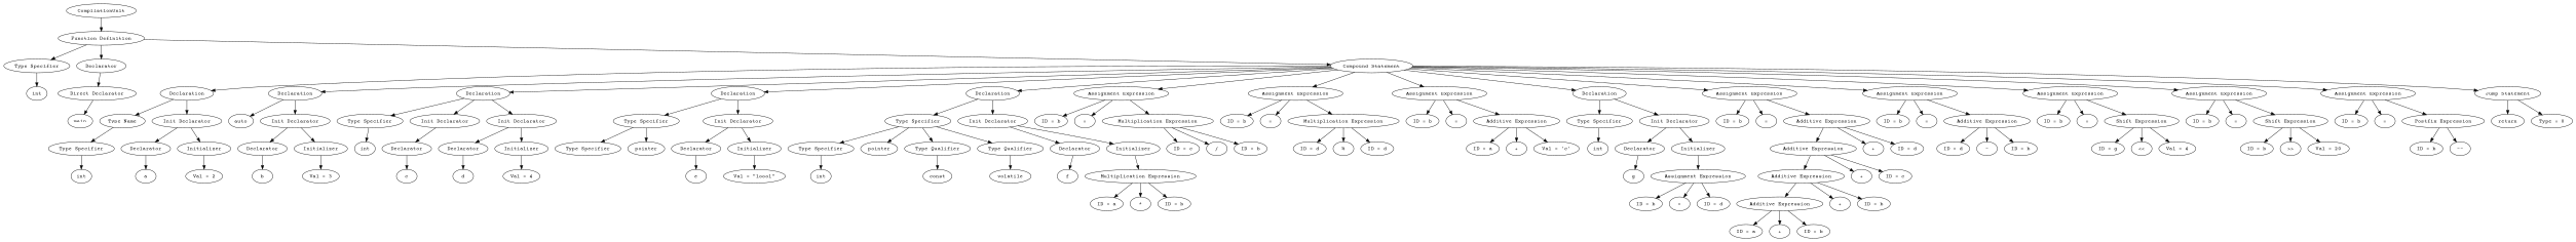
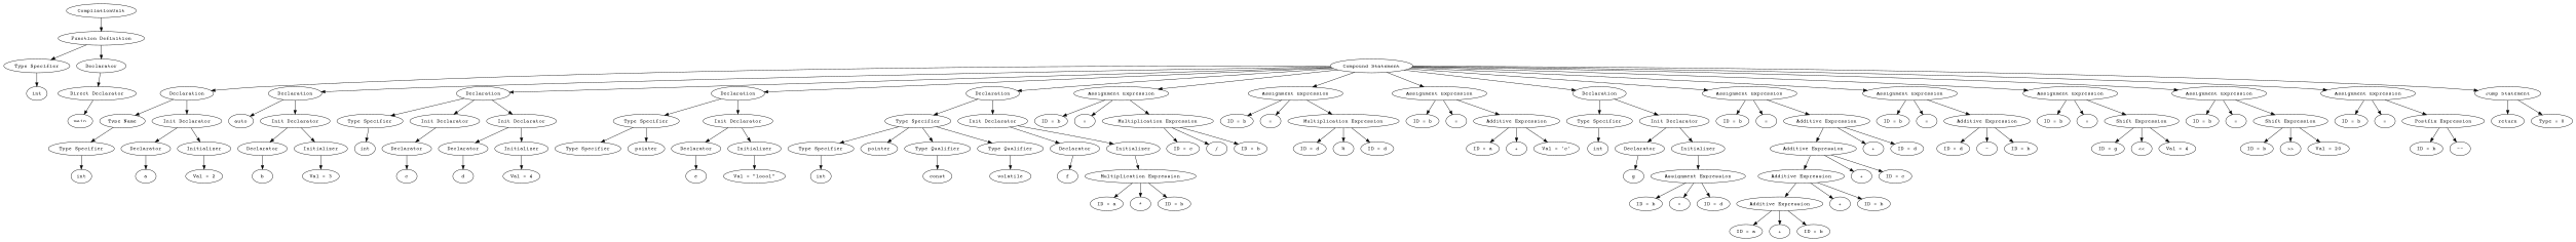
  digraph {
    fontname="Courier Prime"
    node [fontname="Courier Prime"]
    edge [fontname="Courier Prime"]
    n1 [label=CompilationUnit]
    n2 [label="Function Definition"]
    n3 [label="Type Specifier"]
    n4 [label=Declarator]
    n5 [label="Compound Statement"]
    n6 [label=int]
    n7 [label="Direct Declarator"]
    n8 [label=Declaration]
    n9 [label=Declaration]
    n10 [label=Declaration]
    n11 [label=Declaration]
    n12 [label=Declaration]
    n13 [label="Assignment Expression"]
    n14 [label="Assignment Expression"]
    n15 [label="Assignment Expression"]
    n16 [label=Declaration]
    n17 [label="Assignment Expression"]
    n18 [label="Assignment Expression"]
    n19 [label="Assignment Expression"]
    n20 [label="Assignment Expression"]
    n21 [label="Assignment Expression"]
    n22 [label="Jump Statement"]
    n23 [label=main]
    n24 [label="Type Name"]
    n25 [label="Init Declarator"]
    n26 [label=auto]
    n27 [label="Init Declarator"]
    n28 [label="Type Specifier"]
    n29 [label="Init Declarator"]
    n30 [label="Init Declarator"]
    n31 [label="Type Specifier"]
    n32 [label="Init Declarator"]
    n33 [label="Type Specifier"]
    n34 [label="Init Declarator"]
    n35 [label="ID = b"]
    n36 [label="="]
    n37 [label="Multiplication Expression"]
    n38 [label="ID = b"]
    n39 [label="="]
    n40 [label="Multiplication Expression"]
    n41 [label="ID = b"]
    n42 [label="="]
    n43 [label="Additive Expression"]
    n44 [label="Type Specifier"]
    n45 [label="Init Declarator"]
    n46 [label="ID = b"]
    n47 [label="="]
    n48 [label="Additive Expression"]
    n49 [label="ID = b"]
    n50 [label="="]
    n51 [label="Additive Expression"]
    n52 [label="ID = b"]
    n53 [label="="]
    n54 [label="Shift Expression"]
    n55 [label="ID = b"]
    n56 [label="="]
    n57 [label="Shift Expression"]
    n58 [label="ID = b"]
    n59 [label="="]
    n60 [label="Postfix Expression"]
    n61 [label=return]
    n62 [label="Type = 0"]
    n63 [label="Type Specifier"]
    n64 [label=Declarator]
    n65 [label=Initializer]
    n66 [label=int]
    n67 [label=a]
    n68 [label="Val = 2"]
    n69 [label=Declarator]
    n70 [label=Initializer]
    n71 [label=b]
    n72 [label="Val = 3"]
    n73 [label=int]
    n74 [label=Declarator]
    n75 [label=Declarator]
    n76 [label=Initializer]
    n77 [label=c]
    n78 [label=d]
    n79 [label="Val = 4"]
    n80 [label="Type Specifier"]
    n81 [label=pointer]
    n82 [label=Declarator]
    n83 [label=Initializer]
    n84 [label=e]
    n85 [label="Val = \"loool\""]
    n86 [label="Type Specifier"]
    n87 [label=pointer]
    n88 [label="Type Qualifier"]
    n89 [label="Type Qualifier"]
    n90 [label=Declarator]
    n91 [label=Initializer]
    n92 [label=int]
    n93 [label=const]
    n94 [label=volatile]
    n95 [label=f]
    n96 [label="Multiplication Expression"]
    n97 [label="ID = a"]
    n98 [label="*"]
    n99 [label="ID = b"]
    n100 [label="ID = c"]
    n101 [label="/"]
    n102 [label="ID = b"]
    n103 [label="ID = d"]
    n104 [label="%"]
    n105 [label="ID = d"]
    n106 [label="ID = a"]
    n107 [label="+"]
    n108 [label="Val = 'c'"]
    n109 [label=int]
    n110 [label=Declarator]
    n111 [label=Initializer]
    n112 [label=g]
    n113 [label="Assignment Expression"]
    n114 [label="ID = b"]
    n115 [label="="]
    n116 [label="ID = d"]
    n117 [label="Additive Expression"]
    n118 [label="+"]
    n119 [label="ID = d"]
    n120 [label="Additive Expression"]
    n121 [label="+"]
    n122 [label="ID = c"]
    n123 [label="Additive Expression"]
    n124 [label="+"]
    n125 [label="ID = b"]
    n126 [label="ID = a"]
    n127 [label="+"]
    n128 [label="ID = b"]
    n129 [label="ID = d"]
    n130 [label="-"]
    n131 [label="ID = b"]
    n132 [label="ID = g"]
    n133 [label="<<"]
    n134 [label="Val = 4"]
    n135 [label="ID = b"]
    n136 [label=">>"]
    n137 [label="Val = 20"]
    n138 [label="ID = b"]
    n139 [label="--"]
    n1 -> n2
    n2 -> n3
    n2 -> n4
-   n2 -> n5
    n3 -> n6
    n4 -> n7
    n5 -> n8
    n5 -> n9
    n5 -> n10
    n5 -> n11
    n5 -> n12
    n5 -> n13
    n5 -> n14
    n5 -> n15
    n5 -> n16
    n5 -> n17
    n5 -> n18
    n5 -> n19
    n5 -> n20
    n5 -> n21
    n5 -> n22
    n7 -> n23
    n8 -> n24
    n8 -> n25
    n9 -> n26
    n9 -> n27
    n10 -> n28
    n10 -> n29
    n10 -> n30
    n11 -> n31
    n11 -> n32
    n12 -> n33
    n12 -> n34
    n13 -> n35
    n13 -> n36
    n13 -> n37
    n14 -> n38
    n14 -> n39
    n14 -> n40
    n15 -> n41
    n15 -> n42
    n15 -> n43
    n16 -> n44
    n16 -> n45
    n17 -> n46
    n17 -> n47
    n17 -> n48
    n18 -> n49
    n18 -> n50
    n18 -> n51
    n19 -> n52
    n19 -> n53
    n19 -> n54
    n20 -> n55
    n20 -> n56
    n20 -> n57
    n21 -> n58
    n21 -> n59
    n21 -> n60
    n22 -> n61
    n22 -> n62
    n24 -> n63
    n25 -> n64
    n25 -> n65
    n27 -> n69
    n27 -> n70
    n28 -> n73
    n29 -> n74
    n30 -> n75
    n30 -> n76
    n31 -> n80
    n31 -> n81
    n32 -> n82
    n32 -> n83
    n33 -> n86
    n33 -> n87
    n33 -> n88
    n33 -> n89
    n34 -> n90
    n34 -> n91
    n37 -> n100
    n37 -> n101
    n37 -> n102
    n40 -> n103
    n40 -> n104
    n40 -> n105
    n43 -> n106
    n43 -> n107
    n43 -> n108
    n44 -> n109
    n45 -> n110
    n45 -> n111
    n48 -> n117
    n48 -> n118
    n48 -> n119
    n51 -> n129
    n51 -> n130
    n51 -> n131
    n54 -> n132
    n54 -> n133
    n54 -> n134
    n57 -> n135
    n57 -> n136
    n57 -> n137
    n60 -> n138
    n60 -> n139
    n63 -> n66
    n64 -> n67
    n65 -> n68
    n69 -> n71
    n70 -> n72
    n74 -> n77
    n75 -> n78
    n76 -> n79
    n82 -> n84
    n83 -> n85
    n86 -> n92
    n88 -> n93
    n89 -> n94
    n90 -> n95
    n91 -> n96
    n96 -> n97
    n96 -> n98
    n96 -> n99
    n110 -> n112
    n111 -> n113
    n113 -> n114
    n113 -> n115
    n113 -> n116
    n117 -> n120
    n117 -> n121
    n117 -> n122
    n120 -> n123
    n120 -> n124
    n120 -> n125
    n123 -> n126
    n123 -> n127
    n123 -> n128
  }
